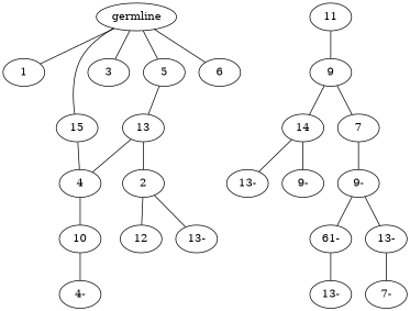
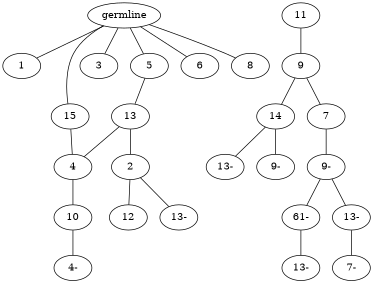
  graph {
    n1 [label=germline]
    n2 [label=1]
    n3 [label=15]
    n4 [label=3]
    n5 [label=5]
    n6 [label=6]
+   n7 [label=8]
    n8 [label=4]
    n9 [label=13]
    n10 [label=10]
    n11 [label="4-"]
    n12 [label=2]
    n13 [label=11]
    n14 [label=9]
    n15 [label=12]
    n16 [label="13-"]
    n17 [label=14]
    n18 [label=7]
    n19 [label="13-"]
    n20 [label="9-"]
    n21 [label="9-"]
    n22 [label="61-"]
    n23 [label="13-"]
    n24 [label="13-"]
    n25 [label="7-"]
    n1 -- n2
    n1 -- n3
    n1 -- n4
    n1 -- n5
    n1 -- n6
+   n1 -- n7
    n3 -- n8
    n5 -- n9
    n8 -- n10
    n9 -- n8
    n9 -- n12
    n10 -- n11
    n12 -- n15
    n12 -- n16
    n13 -- n14
    n14 -- n17
    n14 -- n18
    n17 -- n19
    n17 -- n20
    n18 -- n21
    n21 -- n22
    n21 -- n23
    n22 -- n24
    n23 -- n25
  }
